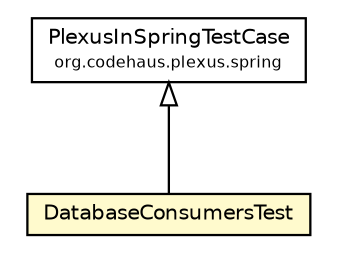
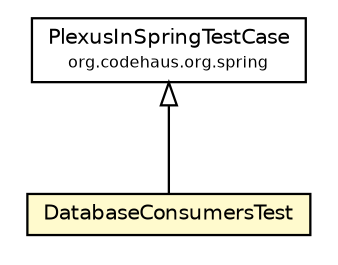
  digraph {
    node [fontcolor=black fontname=Helvetica fontsize=9.0 shape=plaintext]
    n1 [label=<<table border="0" cellborder="1" cellspacing="0" cellpadding="2" port="p" bgcolor="lemonChiffon" href="./DatabaseConsumersTest.html"> 		<tr><td><table border="0" cellspacing="0" cellpadding="1"> 			<tr><td> DatabaseConsumersTest </td></tr> 		</table></td></tr> 		</table>>]
-   n2 [label=<<table border="0" cellborder="1" cellspacing="0" cellpadding="2" port="p" href="http://java.sun.com/j2se/1.4.2/docs/api/org/codehaus/plexus/spring/PlexusInSpringTestCase.html"> 		<tr><td><table border="0" cellspacing="0" cellpadding="1"> 			<tr><td> PlexusInSpringTestCase </td></tr> 			<tr><td><font point-size="7.0"> org.codehaus.plexus.spring </font></td></tr> 		</table></td></tr> 		</table>>]
+   n2 [label=<<table border="0" cellborder="1" cellspacing="0" cellpadding="2" port="p" href="http://java.sun.com/j2se/1.4.2/docs/api/org/codehaus/plexus/spring/PlexusInSpringTestCase.html"> 		<tr><td><table border="0" cellspacing="0" cellpadding="1"> 			<tr><td> PlexusInSpringTestCase </td></tr> 			<tr><td><font point-size="7.0"> org.codehaus.org.spring </font></td></tr> 		</table></td></tr> 		</table>>]
    n2 -> n1 [arrowtail=empty dir=back fontname=Helvetica fontsize=10 headport=p labelfontname=Helvetica labelfontsize=10 tailport=p]
  }
